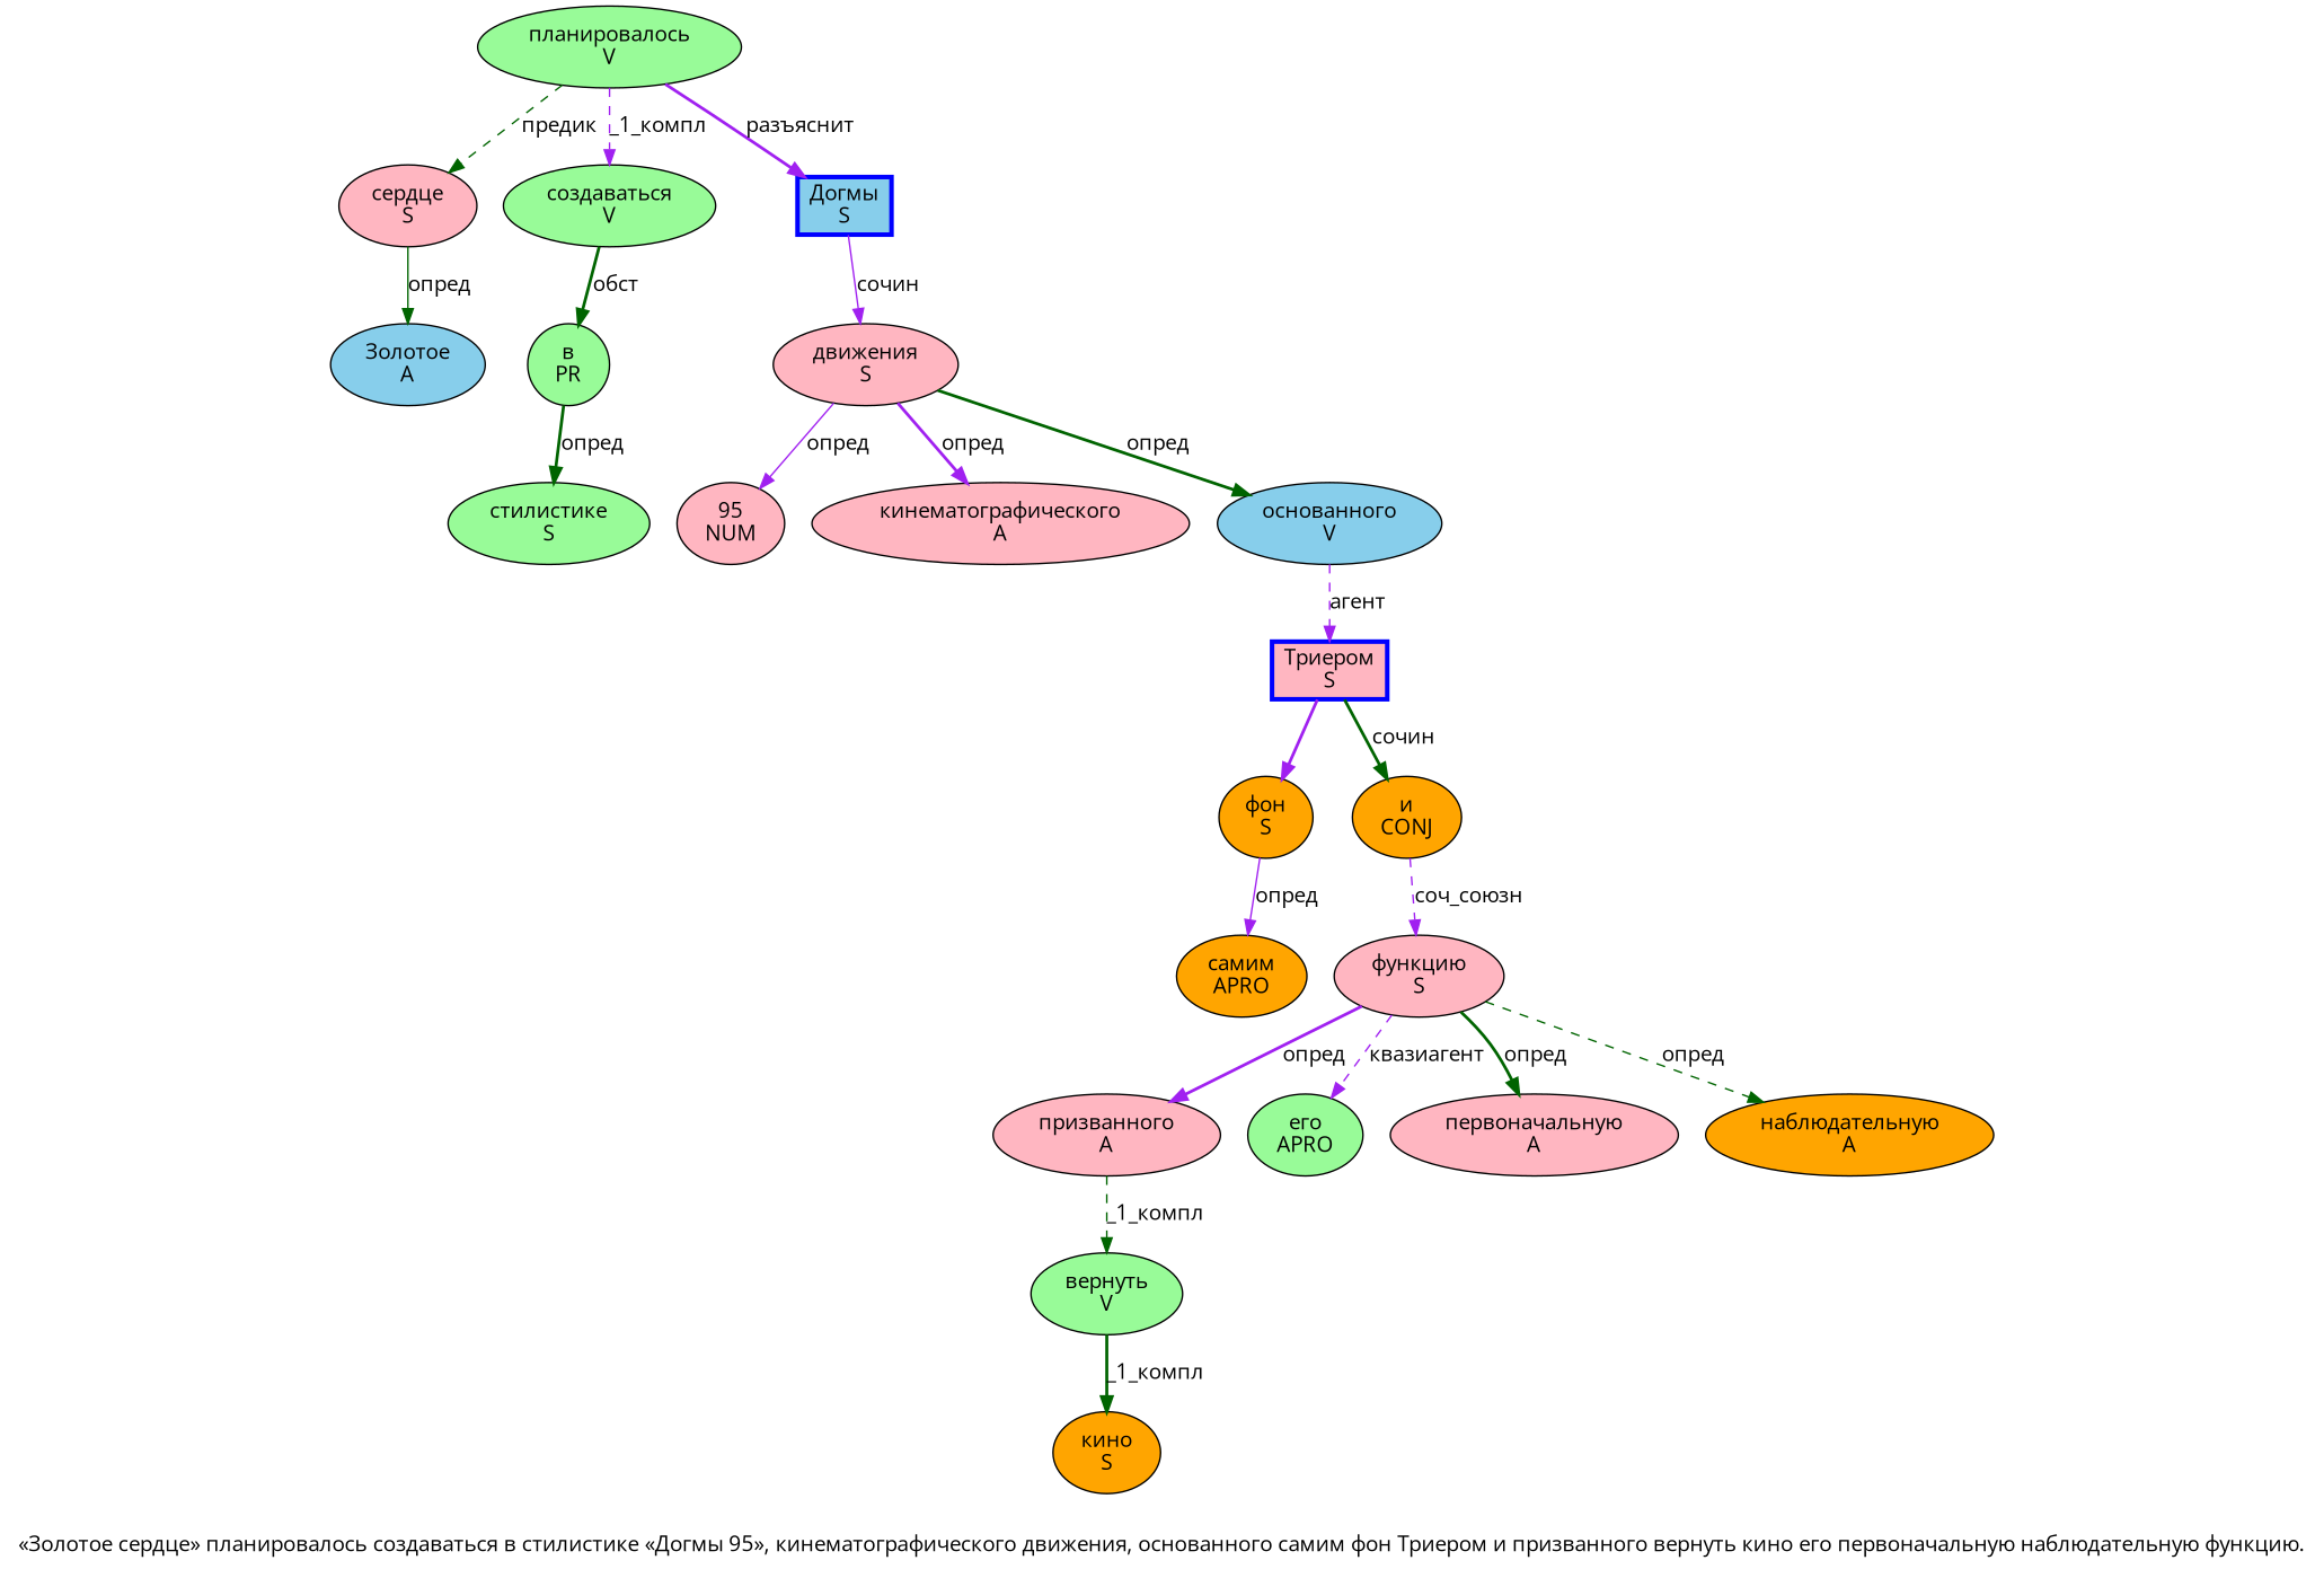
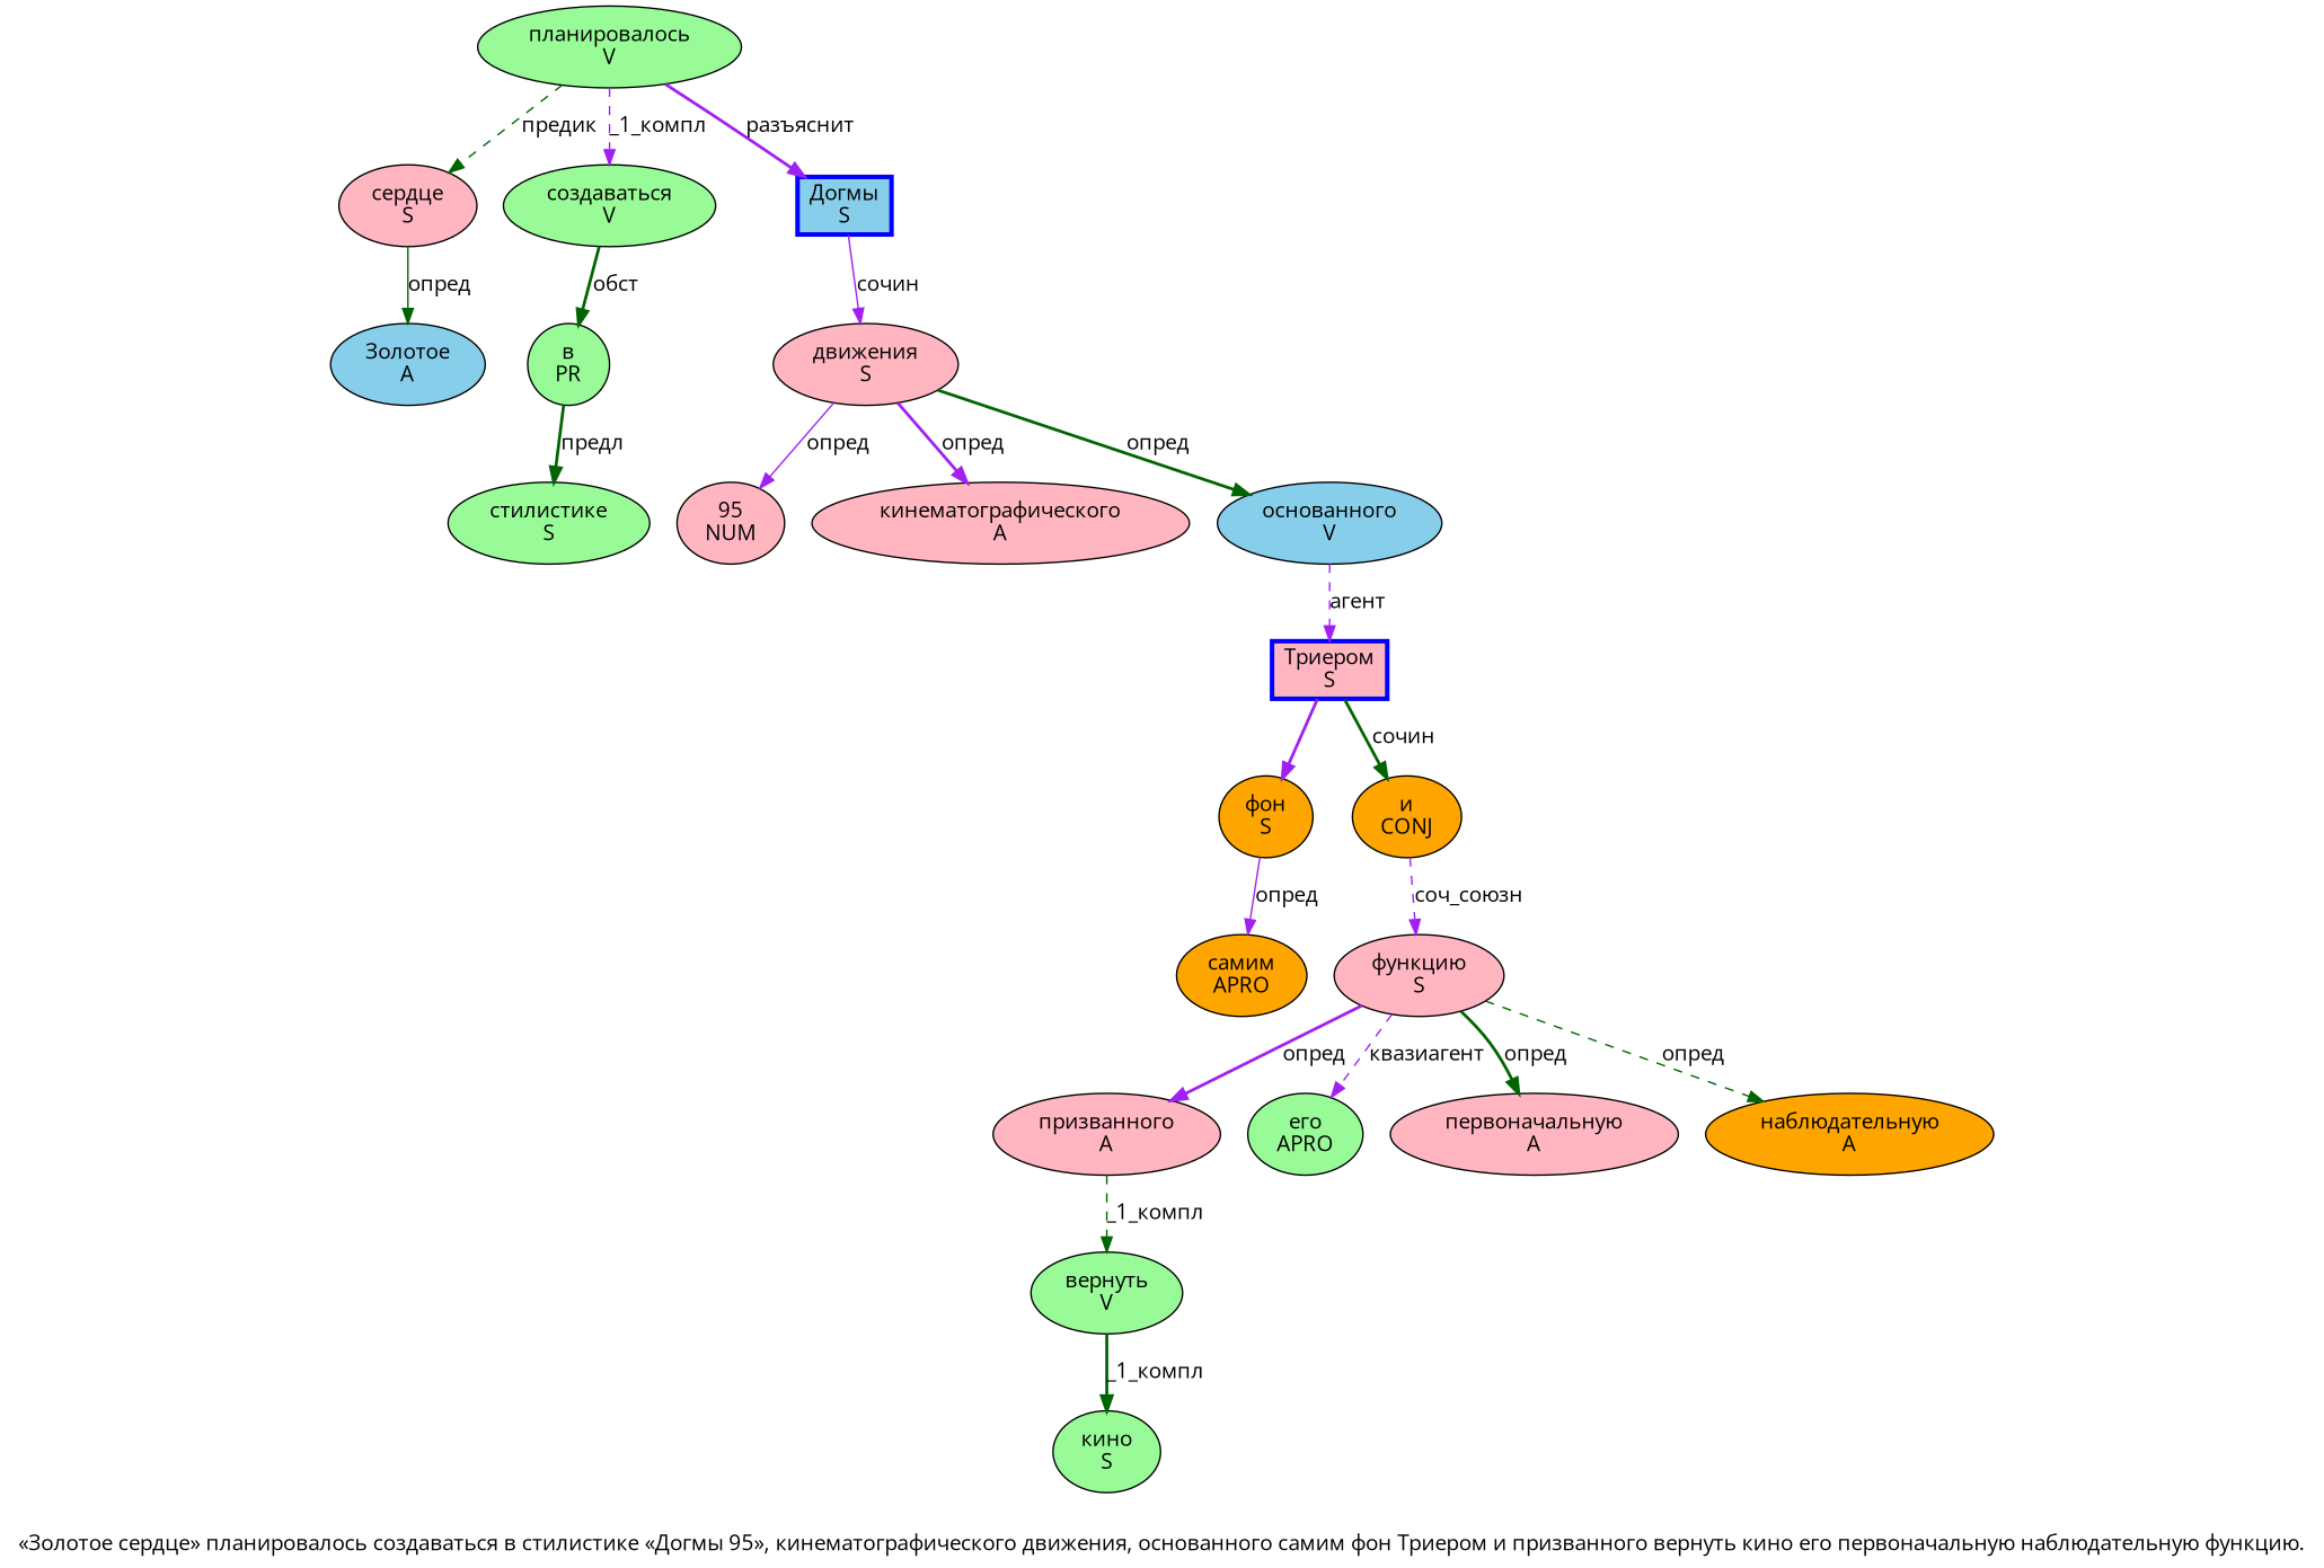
  digraph {
    fontname="Open Sans"
    label="«Золотое сердце» планировалось создаваться в стилистике «Догмы 95», кинематографического движения, основанного самим фон Триером и призванного вернуть кино его первоначальную наблюдательную функцию."
    node [fillcolor=lightpink fontname="Open Sans" penwidth=1 shape=ellipse style=filled]
    edge [color=purple fontname="Open Sans" style=bold]
    n1 [fillcolor=skyblue label="Золотое\nA"]
    n2 [label="сердце\nS"]
    n3 [fillcolor=palegreen label="планировалось\nV"]
    n4 [fillcolor=palegreen label="создаваться\nV"]
    n5 [color=blue fillcolor=skyblue label="Догмы\nS" penwidth=3 shape=box]
    n6 [fillcolor=palegreen label="в\nPR"]
    n7 [label="движения\nS"]
    n8 [fillcolor=palegreen label="стилистике\nS"]
    n9 [label="95\nNUM"]
    n10 [label="кинематографического\nA"]
    n11 [fillcolor=skyblue label="основанного\nV"]
    n12 [color=blue label="Триером\nS" penwidth=3 shape=box]
    n13 [fillcolor=orange label="фон\nS"]
    n14 [fillcolor=orange label="и\nCONJ"]
    n15 [fillcolor=orange label="самим\nAPRO"]
    n16 [label="функцию\nS"]
    n17 [label="призванного\nA"]
    n18 [fillcolor=palegreen label="его\nAPRO"]
    n19 [label="первоначальную\nA"]
    n20 [fillcolor=orange label="наблюдательную\nA"]
    n21 [fillcolor=palegreen label="вернуть\nV"]
-   n22 [fillcolor=orange label="кино\nS"]
+   n22 [fillcolor=palegreen label="кино\nS"]
    n2 -> n1 [color=darkgreen label="опред" style=solid]
    n3 -> n2 [color=darkgreen label="предик" style=dashed]
    n3 -> n4 [label="_1_компл" style=dashed]
    n3 -> n5 [label="разъяснит"]
    n4 -> n6 [color=darkgreen label="обст"]
    n5 -> n7 [label="сочин" style=solid]
-   n6 -> n8 [color=darkgreen label="опред"]
+   n6 -> n8 [color=darkgreen label="предл"]
    n7 -> n9 [label="опред" style=solid]
    n7 -> n10 [label="опред"]
    n7 -> n11 [color=darkgreen label="опред"]
    n11 -> n12 [label="агент" style=dashed]
    n12 -> n13
    n12 -> n14 [color=darkgreen label="сочин"]
    n13 -> n15 [label="опред" style=solid]
    n14 -> n16 [label="соч_союзн" style=dashed]
    n16 -> n17 [label="опред"]
    n16 -> n18 [label="квазиагент" style=dashed]
    n16 -> n19 [color=darkgreen label="опред"]
    n16 -> n20 [color=darkgreen label="опред" style=dashed]
    n17 -> n21 [color=darkgreen label="_1_компл" style=dashed]
    n21 -> n22 [color=darkgreen label="_1_компл"]
  }
